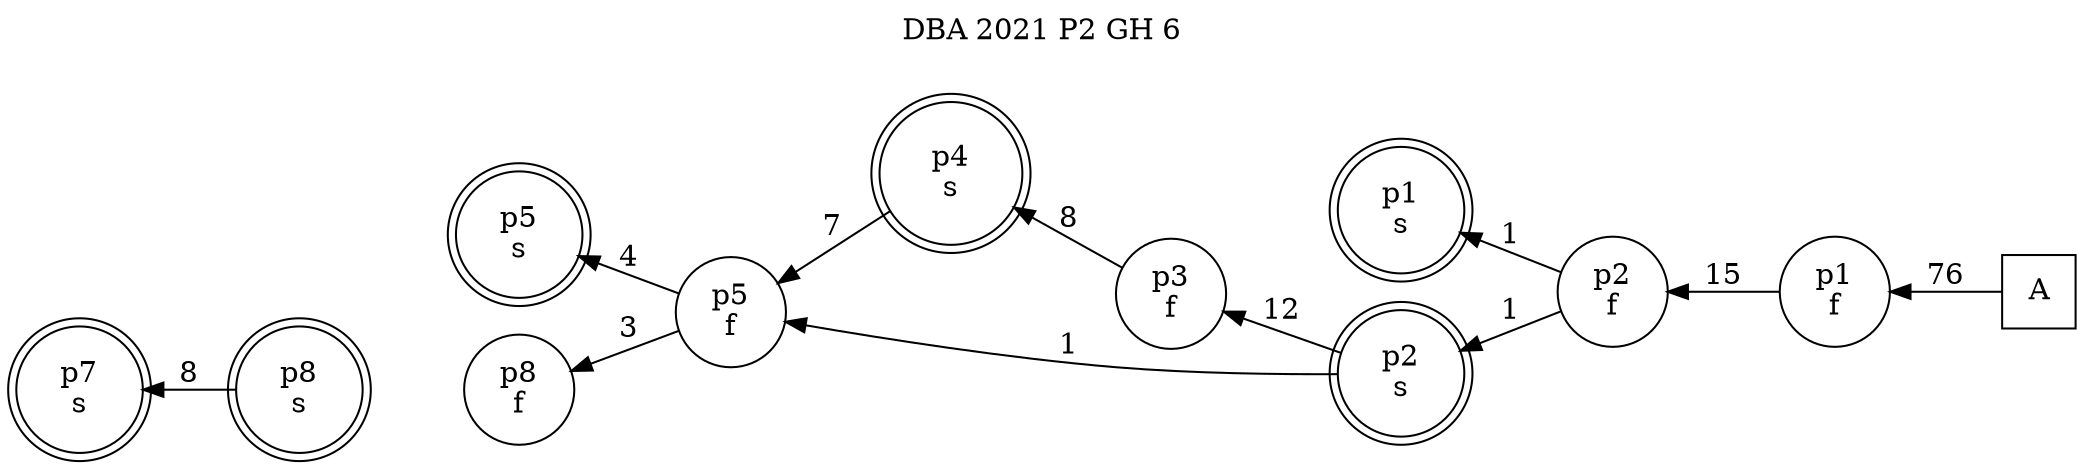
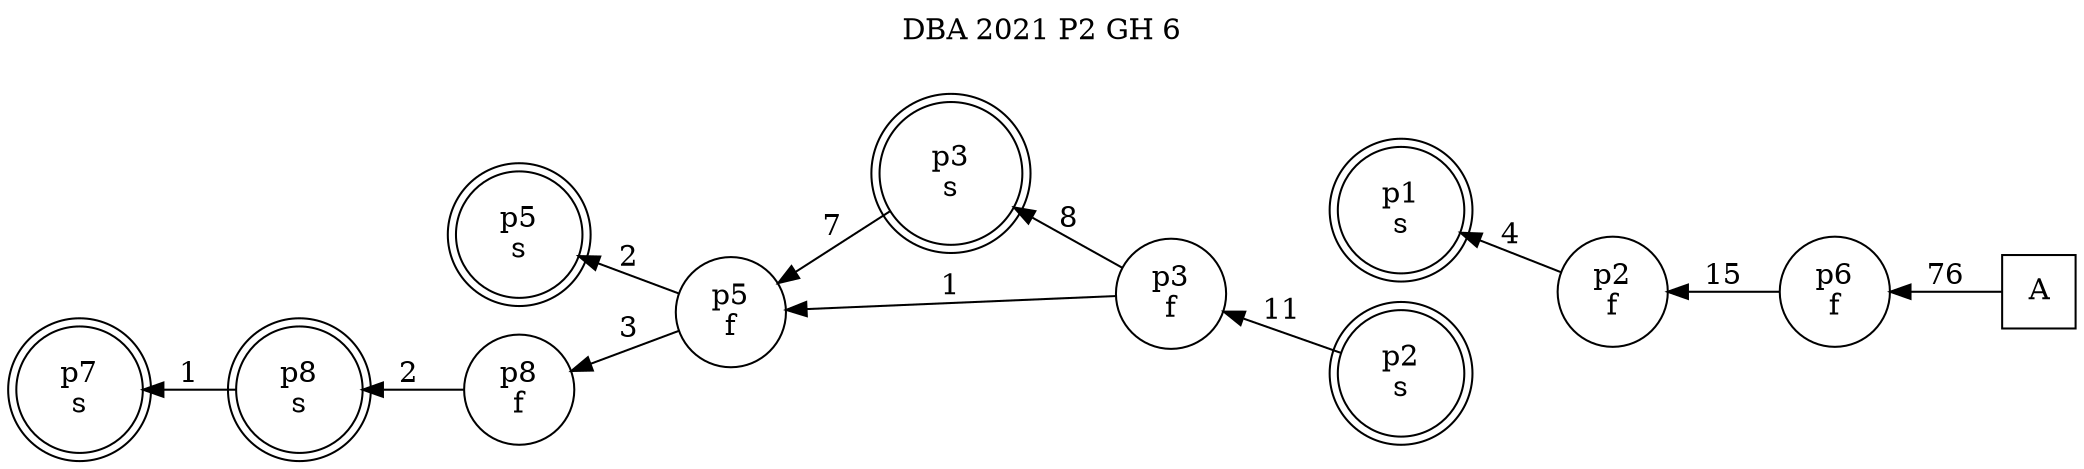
  digraph {
    label=" DBA 2021 P2 GH 6 "
    labelloc=tl
    rankdir=RL
    node [shape=doublecircle]
    n1 [label=A shape=square]
-   n2 [label="p1\nf" shape=circle]
+   n2 [label="p6\nf" shape=circle]
    n3 [label="p2\nf" shape=circle]
    n4 [label="p1\ns"]
    n5 [label="p2\ns"]
    n6 [label="p3\nf" shape=circle]
-   n7 [label="p4\ns"]
+   n7 [label="p3\ns"]
    n8 [label="p5\nf" shape=circle]
    n9 [label="p5\ns"]
    n10 [label="p8\nf" shape=circle]
    n11 [label="p8\ns"]
    n12 [label="p7\ns"]
    n1 -> n2 [label=76]
    n2 -> n3 [label=15]
-   n3 -> n4 [label=1]
-   n3 -> n5 [label=1]
-   n5 -> n6 [label=12]
+   n3 -> n4 [label=4]
+   n5 -> n6 [label=11]
    n6 -> n7 [label=8]
-   n5 -> n8 [label=1]
+   n6 -> n8 [label=1]
    n7 -> n8 [label=7]
-   n8 -> n9 [label=4]
+   n8 -> n9 [label=2]
    n8 -> n10 [label=3]
-   n11 -> n12 [label=8]
+   n10 -> n11 [label=2]
+   n11 -> n12 [label=1]
  }
